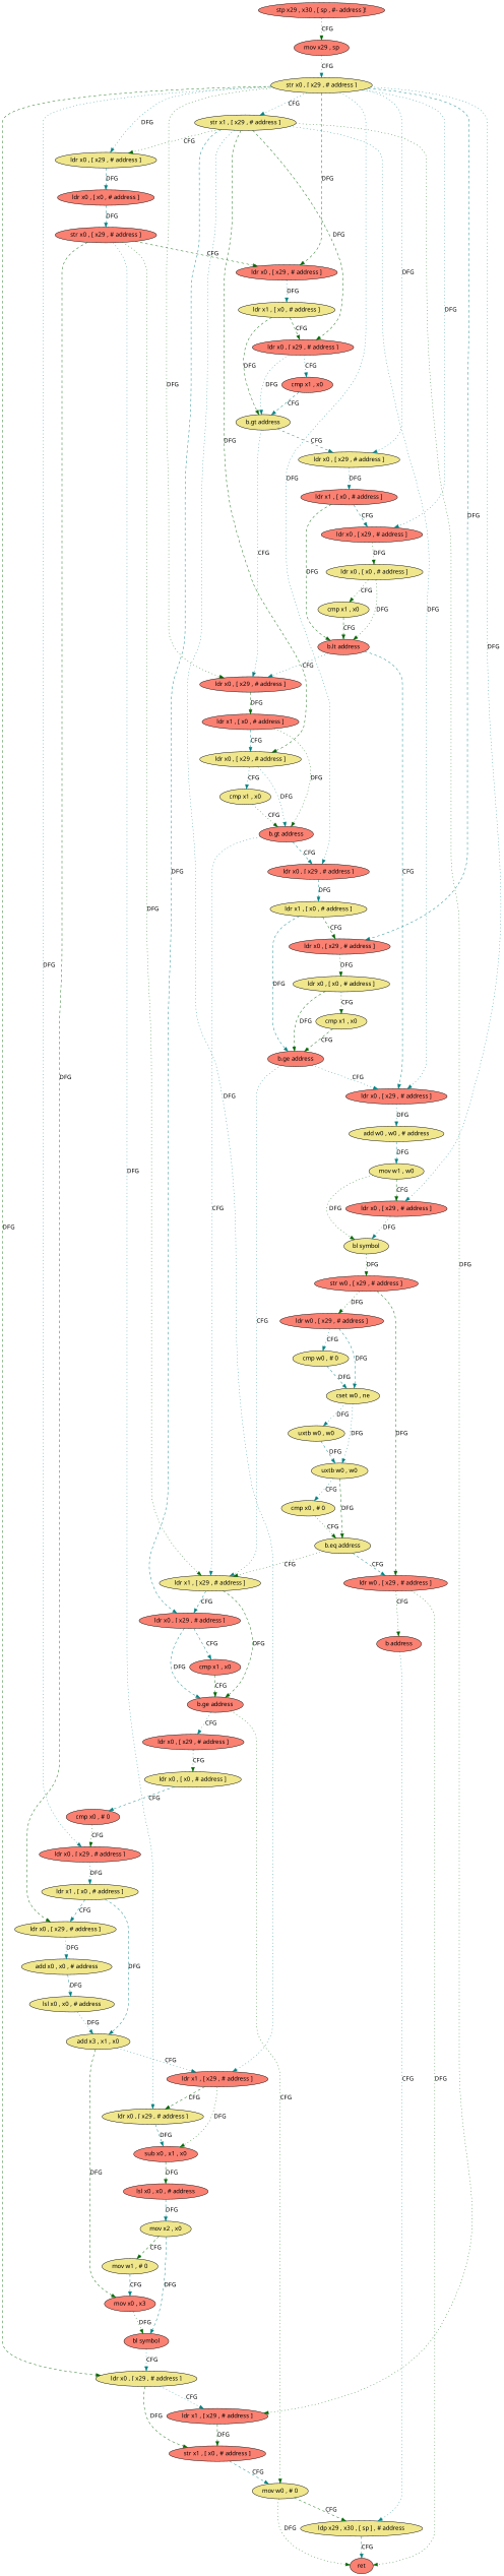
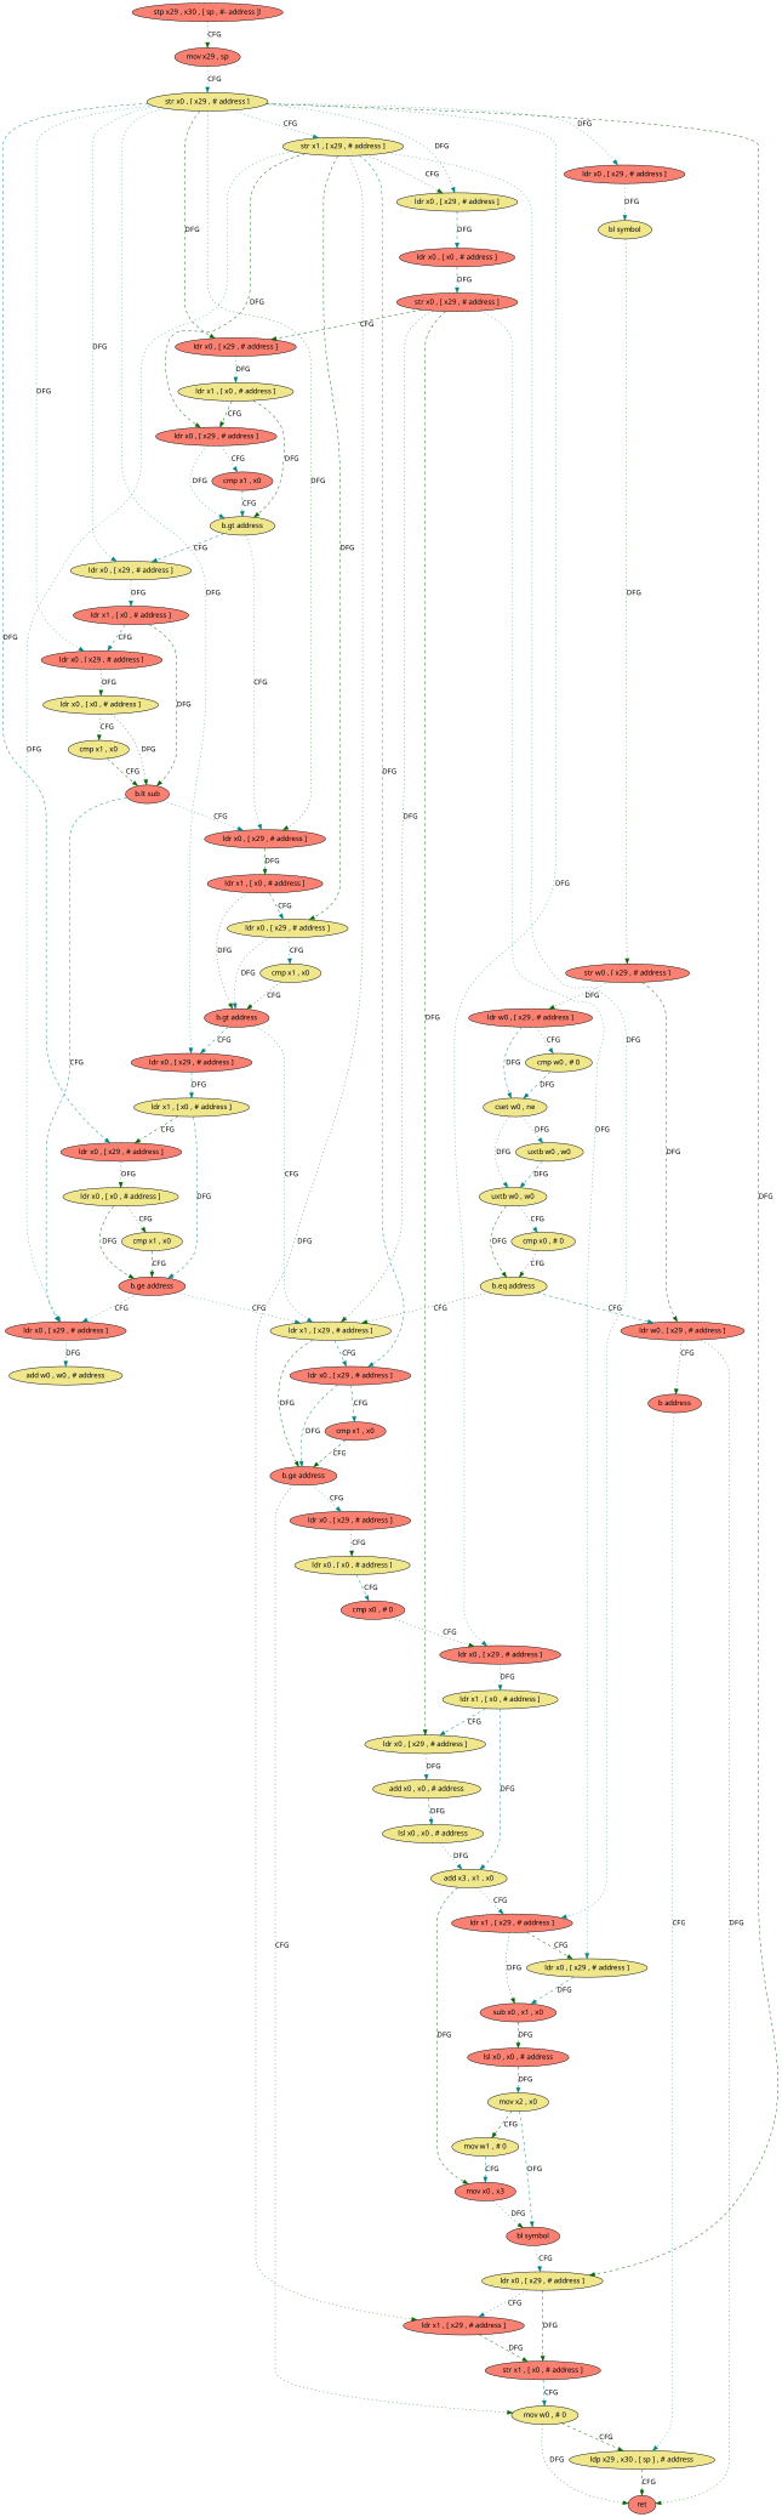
  digraph {
    fontname="Noto Sans"
    node [fillcolor=salmon fontname="Noto Sans" style=filled]
    edge [color=teal fontname="Noto Sans" style=dotted]
    n1 [label="stp x29 , x30 , [ sp , #- address ]!"]
    n2 [label="mov x29 , sp"]
    n3 [fillcolor=khaki label="str x0 , [ x29 , # address ]"]
    n4 [fillcolor=khaki label="str x1 , [ x29 , # address ]"]
    n5 [fillcolor=khaki label="ldr x0 , [ x29 , # address ]"]
    n6 [label="ldr x0 , [ x29 , # address ]"]
    n7 [label="ldr x0 , [ x29 , # address ]"]
    n8 [fillcolor=khaki label="ldr x0 , [ x29 , # address ]"]
    n9 [label="ldr x0 , [ x29 , # address ]"]
    n10 [label="ldr x0 , [ x29 , # address ]"]
    n11 [label="ldr x0 , [ x29 , # address ]"]
    n12 [label="ldr x0 , [ x29 , # address ]"]
    n13 [label="ldr x0 , [ x29 , # address ]"]
    n14 [fillcolor=khaki label="ldr x0 , [ x29 , # address ]"]
    n15 [label="ldr x0 , [ x29 , # address ]"]
    n16 [fillcolor=khaki label="ldr x0 , [ x29 , # address ]"]
    n17 [label="ldr x0 , [ x29 , # address ]"]
    n18 [label="ldr x0 , [ x29 , # address ]"]
    n19 [label="ldr x1 , [ x29 , # address ]"]
    n20 [label="ldr x1 , [ x29 , # address ]"]
    n21 [label="ldr x0 , [ x0 , # address ]"]
    n22 [fillcolor=khaki label="ldr x1 , [ x0 , # address ]"]
    n23 [label="ldr x1 , [ x0 , # address ]"]
    n24 [label="ldr x1 , [ x0 , # address ]"]
    n25 [fillcolor=khaki label="ldr x1 , [ x0 , # address ]"]
    n26 [fillcolor=khaki label="ldr x0 , [ x0 , # address ]"]
    n27 [fillcolor=khaki label="ldr x0 , [ x0 , # address ]"]
    n28 [fillcolor=khaki label="bl symbol"]
    n29 [fillcolor=khaki label="ldr x1 , [ x0 , # address ]"]
    n30 [label="str x1 , [ x0 , # address ]"]
    n31 [fillcolor=khaki label="b.gt address"]
    n32 [label="cmp x1 , x0"]
    n33 [label="b.gt address"]
    n34 [fillcolor=khaki label="cmp x1 , x0"]
    n35 [fillcolor=khaki label="add w0 , w0 , # address"]
    n36 [label="b.ge address"]
    n37 [label="cmp x1 , x0"]
    n38 [fillcolor=khaki label="ldr x0 , [ x29 , # address ]"]
    n39 [label="sub x0 , x1 , x0"]
    n40 [label="str x0 , [ x29 , # address ]"]
    n41 [fillcolor=khaki label="ldr x1 , [ x29 , # address ]"]
    n42 [fillcolor=khaki label="ldr x0 , [ x29 , # address ]"]
    n43 [fillcolor=khaki label="add x0 , x0 , # address"]
-   n44 [label="b.lt address"]
+   n44 [label="b.lt sub"]
    n45 [fillcolor=khaki label="mov w0 , # 0"]
    n46 [label="ldr x0 , [ x29 , # address ]"]
    n47 [label="b.ge address"]
    n48 [fillcolor=khaki label="cmp x1 , x0"]
-   n49 [fillcolor=khaki label="mov w1 , w0"]
    n50 [fillcolor=khaki label="ldp x29 , x30 , [ sp ] , # address"]
    n51 [label=ret]
    n52 [fillcolor=khaki label="ldr x0 , [ x0 , # address ]"]
    n53 [label="cmp x0 , # 0"]
    n54 [fillcolor=khaki label="cmp x1 , x0"]
    n55 [label="str w0 , [ x29 , # address ]"]
    n56 [label="ldr w0 , [ x29 , # address ]"]
    n57 [label="ldr w0 , [ x29 , # address ]"]
    n58 [fillcolor=khaki label="cmp w0 , # 0"]
    n59 [fillcolor=khaki label="cset w0 , ne"]
    n60 [label="b address"]
    n61 [fillcolor=khaki label="uxtb w0 , w0"]
    n62 [fillcolor=khaki label="uxtb w0 , w0"]
    n63 [fillcolor=khaki label="cmp x0 , # 0"]
    n64 [fillcolor=khaki label="b.eq address"]
    n65 [fillcolor=khaki label="add x3 , x1 , x0"]
    n66 [label="mov x0 , x3"]
    n67 [fillcolor=khaki label="lsl x0 , x0 , # address"]
    n68 [label="bl symbol"]
    n69 [label="lsl x0 , x0 , # address"]
    n70 [fillcolor=khaki label="mov x2 , x0"]
    n71 [fillcolor=khaki label="mov w1 , # 0"]
    n1 -> n2 [color=darkgreen label=CFG]
    n2 -> n3 [label=CFG]
    n3 -> n4 [label=CFG]
    n3 -> n5 [label=DFG]
    n3 -> n6 [color=darkgreen label=DFG style=dashed]
    n3 -> n7 [color=darkgreen label=DFG]
    n3 -> n8 [label=DFG]
    n3 -> n9 [label=DFG]
    n3 -> n10 [label=DFG]
    n3 -> n11 [label=DFG style=dashed]
    n3 -> n12 [label=DFG]
    n3 -> n13 [label=DFG]
    n3 -> n14 [color=darkgreen label=DFG style=dashed]
    n4 -> n5 [color=darkgreen label=CFG]
    n4 -> n15 [color=darkgreen label=DFG style=dashed]
    n4 -> n16 [color=darkgreen label=DFG style=dashed]
    n4 -> n17 [label=DFG]
    n4 -> n18 [label=DFG style=dashed]
    n4 -> n19 [label=DFG]
    n4 -> n20 [color=darkgreen label=DFG]
    n5 -> n21 [label=DFG style=dashed]
    n6 -> n22 [label=DFG]
    n7 -> n23 [color=darkgreen label=DFG style=dashed]
    n8 -> n24 [label=DFG]
    n9 -> n25 [label=DFG style=dashed]
    n10 -> n26 [color=darkgreen label=DFG]
    n11 -> n27 [color=darkgreen label=DFG]
    n12 -> n28 [label=DFG]
    n13 -> n29 [label=DFG]
    n14 -> n20 [label=CFG]
    n14 -> n30 [color=darkgreen label=DFG style=dashed]
    n15 -> n31 [label=DFG]
    n15 -> n32 [label=CFG]
    n16 -> n33 [label=DFG]
    n16 -> n34 [label=CFG]
    n17 -> n35 [label=DFG]
    n18 -> n36 [label=DFG style=dashed]
    n18 -> n37 [label=CFG style=dashed]
    n19 -> n38 [color=darkgreen label=CFG style=dashed]
    n19 -> n39 [color=darkgreen label=DFG]
    n20 -> n30 [color=darkgreen label=DFG style=dashed]
    n21 -> n40 [label=DFG style=dashed]
    n22 -> n15 [color=darkgreen label=CFG style=dashed]
    n22 -> n31 [color=darkgreen label=DFG style=dashed]
    n23 -> n16 [label=CFG style=dashed]
    n23 -> n33 [color=darkgreen label=DFG]
    n24 -> n10 [label=CFG style=dashed]
    n24 -> n44 [color=darkgreen label=DFG style=dashed]
    n25 -> n11 [color=darkgreen label=CFG style=dashed]
    n25 -> n47 [label=DFG style=dashed]
    n26 -> n44 [color=darkgreen label=DFG]
    n26 -> n48 [color=darkgreen label=CFG]
    n27 -> n47 [color=darkgreen label=DFG style=dashed]
    n27 -> n54 [color=darkgreen label=CFG]
    n28 -> n55 [color=darkgreen label=DFG]
    n29 -> n42 [label=CFG style=dashed]
    n29 -> n65 [label=DFG style=dashed]
    n30 -> n45 [label=CFG style=dashed]
    n31 -> n7 [label=CFG]
    n31 -> n8 [label=CFG style=dashed]
    n32 -> n31 [label=CFG style=dashed]
    n33 -> n9 [label=CFG style=dashed]
    n33 -> n41 [label=CFG]
    n34 -> n33 [color=darkgreen label=CFG]
-   n35 -> n49 [label=DFG style=dashed]
    n36 -> n45 [color=darkgreen label=CFG]
    n36 -> n46 [label=CFG]
    n37 -> n36 [color=darkgreen label=CFG style=dashed]
    n38 -> n39 [label=DFG style=dashed]
    n39 -> n69 [color=darkgreen label=DFG style=dashed]
    n40 -> n6 [color=darkgreen label=CFG style=dashed]
    n40 -> n38 [label=DFG]
    n40 -> n41 [color=darkgreen label=DFG]
    n40 -> n42 [color=darkgreen label=DFG style=dashed]
    n41 -> n18 [label=CFG style=dashed]
    n41 -> n36 [color=darkgreen label=DFG style=dashed]
    n42 -> n43 [label=DFG]
    n43 -> n67 [label=DFG style=dashed]
    n44 -> n7 [label=CFG]
    n44 -> n17 [label=CFG style=dashed]
    n45 -> n50 [color=darkgreen label=CFG style=dashed]
    n45 -> n51 [color=darkgreen label=DFG]
    n46 -> n52 [color=darkgreen label=CFG]
    n47 -> n17 [label=CFG]
    n47 -> n41 [label=CFG]
    n48 -> n44 [color=darkgreen label=CFG style=dashed]
-   n49 -> n12 [color=darkgreen label=CFG style=dashed]
-   n49 -> n28 [color=darkgreen label=DFG]
-   n50 -> n51 [label=CFG style=dashed]
+   n50 -> n51 [color=darkgreen label=CFG style=dashed]
    n52 -> n53 [label=CFG style=dashed]
    n53 -> n13 [color=darkgreen label=CFG]
    n54 -> n47 [color=darkgreen label=CFG style=dashed]
    n55 -> n56 [color=darkgreen label=DFG]
    n55 -> n57 [color=darkgreen label=DFG style=dashed]
    n56 -> n58 [label=CFG]
    n56 -> n59 [label=DFG style=dashed]
    n57 -> n51 [color=darkgreen label=DFG]
    n57 -> n60 [color=darkgreen label=CFG]
    n58 -> n59 [label=DFG style=dashed]
    n59 -> n61 [label=DFG]
    n59 -> n62 [label=DFG]
    n60 -> n50 [label=CFG]
    n61 -> n62 [label=DFG style=dashed]
    n62 -> n63 [label=CFG]
    n62 -> n64 [color=darkgreen label=DFG style=dashed]
    n63 -> n64 [color=darkgreen label=CFG]
    n64 -> n41 [color=darkgreen label=CFG]
    n64 -> n57 [label=CFG style=dashed]
    n65 -> n19 [label=CFG]
    n65 -> n66 [color=darkgreen label=DFG style=dashed]
    n66 -> n68 [color=darkgreen label=DFG]
    n67 -> n65 [label=DFG]
    n68 -> n14 [label=CFG]
    n69 -> n70 [label=DFG style=dashed]
    n70 -> n68 [label=DFG style=dashed]
    n70 -> n71 [color=darkgreen label=CFG style=dashed]
    n71 -> n66 [label=CFG style=dashed]
  }
